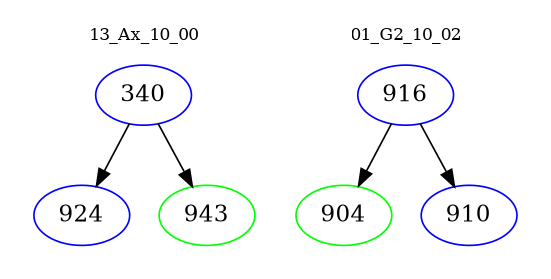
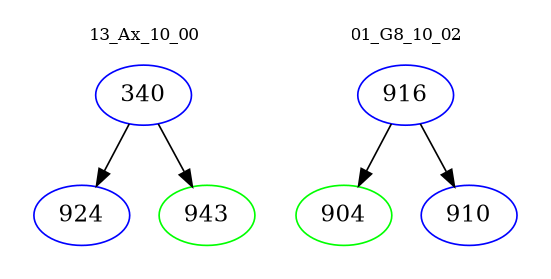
  digraph {
    node [color=blue]
    edge [color=black]
    n1 [label=340]
    n2 [label=924]
    n3 [color=green label=943]
    n4 [label=916]
    n5 [color=green label=904]
    n6 [label=910]
    subgraph cluster_1 {
      color=white
      fontsize=10
      label="13_Ax_10_00"
      n1
      n2
      n3
    }
    subgraph cluster_2 {
      color=white
      fontsize=10
-     label="01_G2_10_02"
+     label="01_G8_10_02"
      n4
      n5
      n6
    }
    n1 -> n2
    n1 -> n3
    n4 -> n5
    n4 -> n6
  }
